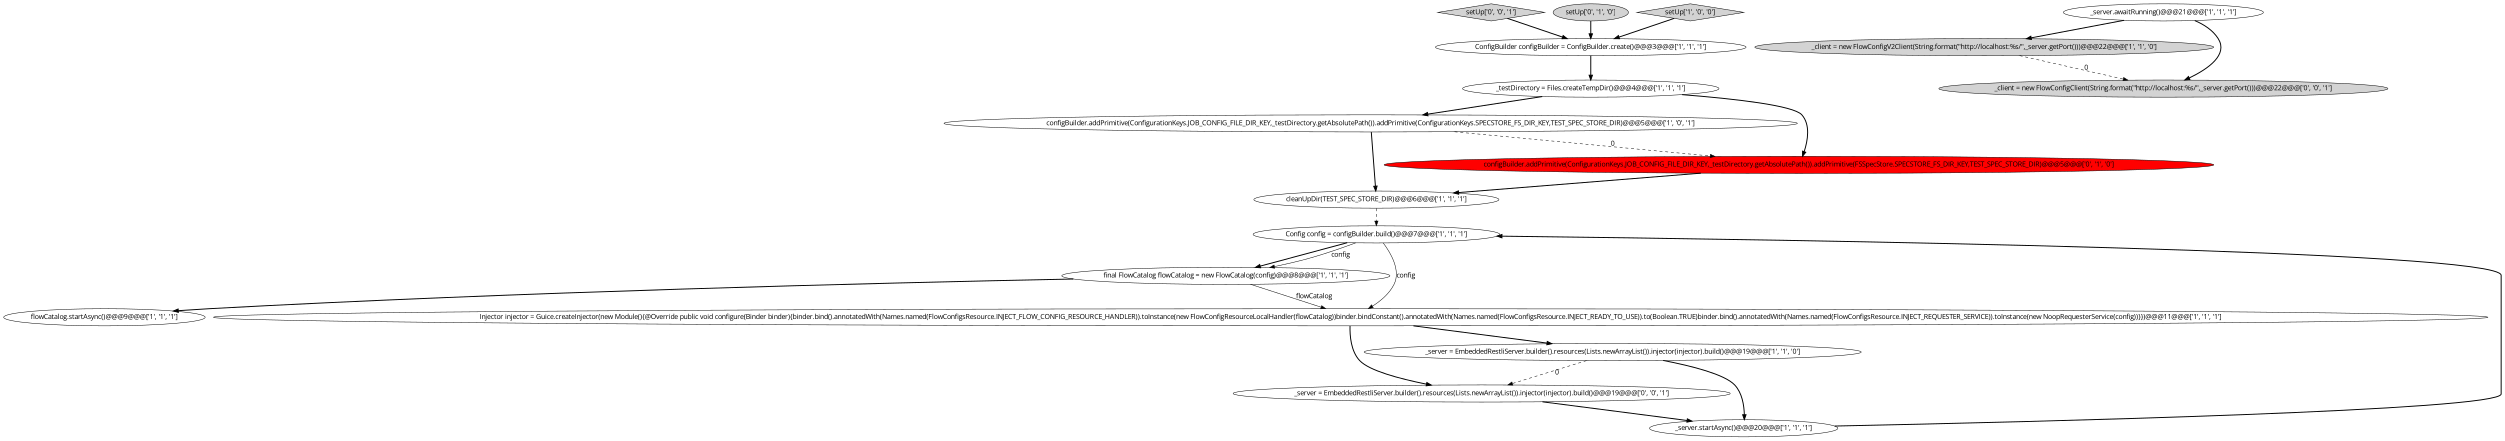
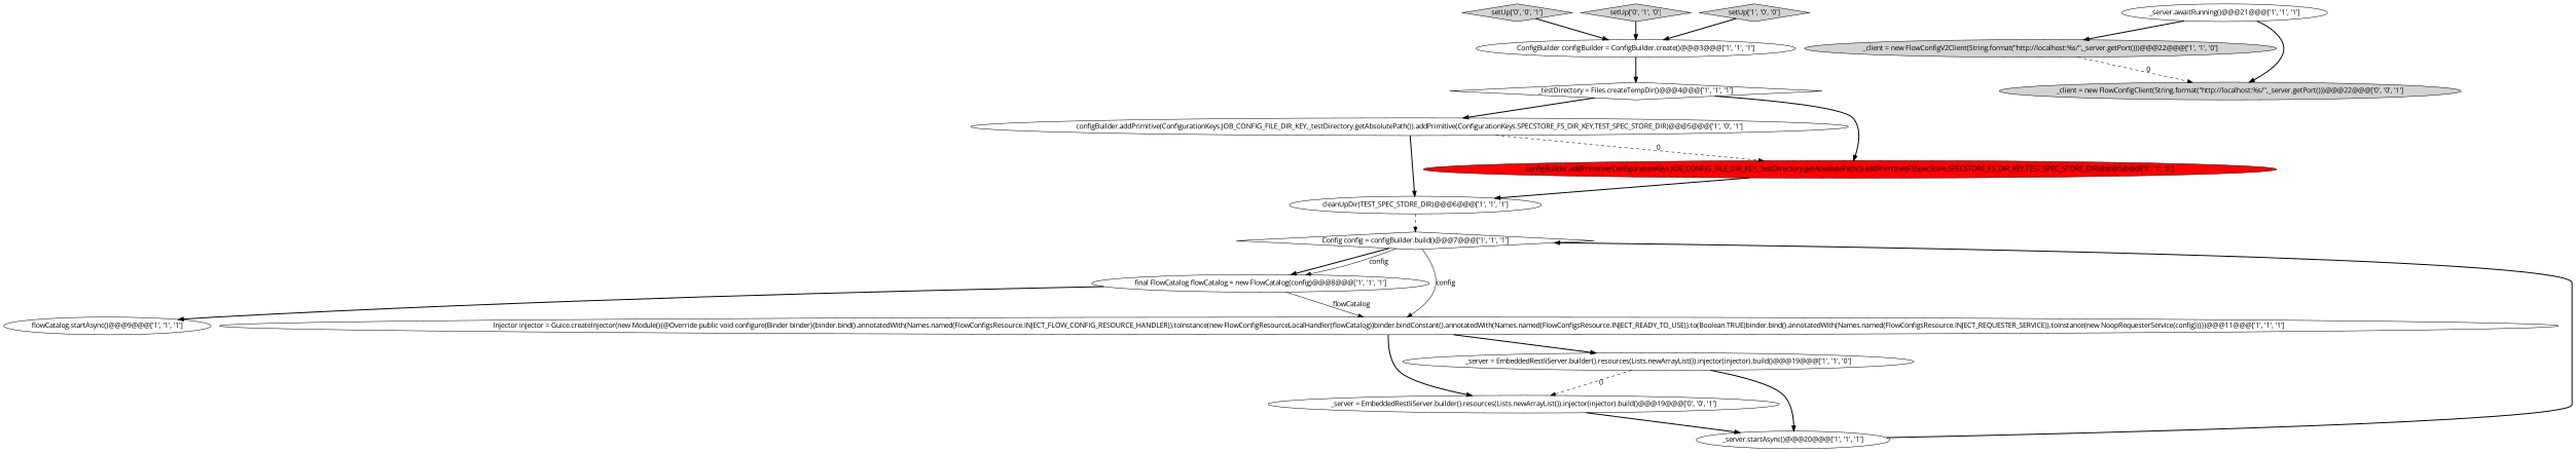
  digraph {
    fontname="Open Sans"
    node [fillcolor=white fontname="Open Sans" shape=ellipse style=filled]
    edge [fontname="Open Sans" style=bold]
    n1 [label="configBuilder.addPrimitive(ConfigurationKeys.JOB_CONFIG_FILE_DIR_KEY,_testDirectory.getAbsolutePath()).addPrimitive(ConfigurationKeys.SPECSTORE_FS_DIR_KEY,TEST_SPEC_STORE_DIR)@@@5@@@['1', '0', '1']"]
    n2 [fillcolor=red label="configBuilder.addPrimitive(ConfigurationKeys.JOB_CONFIG_FILE_DIR_KEY,_testDirectory.getAbsolutePath()).addPrimitive(FSSpecStore.SPECSTORE_FS_DIR_KEY,TEST_SPEC_STORE_DIR)@@@5@@@['0', '1', '0']"]
    n3 [label="cleanUpDir(TEST_SPEC_STORE_DIR)@@@6@@@['1', '1', '1']"]
-   n4 [label="Config config = configBuilder.build()@@@7@@@['1', '1', '1']"]
+   n4 [label="Config config = configBuilder.build()@@@7@@@['1', '1', '1']" shape=diamond]
    n5 [fillcolor=lightgray label="setUp['0', '0', '1']" shape=diamond]
    n6 [label="ConfigBuilder configBuilder = ConfigBuilder.create()@@@3@@@['1', '1', '1']"]
-   n7 [label="_testDirectory = Files.createTempDir()@@@4@@@['1', '1', '1']"]
+   n7 [label="_testDirectory = Files.createTempDir()@@@4@@@['1', '1', '1']" shape=diamond]
    n8 [fillcolor=lightgray label="_client = new FlowConfigV2Client(String.format(\"http://localhost:%s/\",_server.getPort()))@@@22@@@['1', '1', '0']"]
    n9 [fillcolor=lightgray label="_client = new FlowConfigClient(String.format(\"http://localhost:%s/\",_server.getPort()))@@@22@@@['0', '0', '1']"]
    n10 [label="flowCatalog.startAsync()@@@9@@@['1', '1', '1']"]
    n11 [label="final FlowCatalog flowCatalog = new FlowCatalog(config)@@@8@@@['1', '1', '1']"]
    n12 [label="Injector injector = Guice.createInjector(new Module(){@Override public void configure(Binder binder){binder.bind().annotatedWith(Names.named(FlowConfigsResource.INJECT_FLOW_CONFIG_RESOURCE_HANDLER)).toInstance(new FlowConfigResourceLocalHandler(flowCatalog))binder.bindConstant().annotatedWith(Names.named(FlowConfigsResource.INJECT_READY_TO_USE)).to(Boolean.TRUE)binder.bind().annotatedWith(Names.named(FlowConfigsResource.INJECT_REQUESTER_SERVICE)).toInstance(new NoopRequesterService(config))}})@@@11@@@['1', '1', '1']"]
    n13 [label="_server = EmbeddedRestliServer.builder().resources(Lists.newArrayList()).injector(injector).build()@@@19@@@['1', '1', '0']"]
    n14 [label="_server = EmbeddedRestliServer.builder().resources(Lists.newArrayList()).injector(injector).build()@@@19@@@['0', '0', '1']"]
    n15 [label="_server.startAsync()@@@20@@@['1', '1', '1']"]
-   n16 [fillcolor=lightgray label="setUp['0', '1', '0']"]
+   n16 [fillcolor=lightgray label="setUp['0', '1', '0']" shape=diamond]
    n17 [fillcolor=lightgray label="setUp['1', '0', '0']" shape=diamond]
    n18 [label="_server.awaitRunning()@@@21@@@['1', '1', '1']"]
    n1 -> n2 [label=0 style=dashed]
    n1 -> n3
    n2 -> n3
    n3 -> n4 [style=dashed]
    n4 -> n11
    n4 -> n11 [label=config style=solid]
    n4 -> n12 [label=config style=solid]
    n5 -> n6
    n6 -> n7
    n7 -> n1
    n7 -> n2
    n8 -> n9 [label=0 style=dashed]
    n11 -> n10
    n11 -> n12 [label=flowCatalog style=solid]
    n12 -> n13
    n12 -> n14
    n13 -> n14 [label=0 style=dashed]
    n13 -> n15
    n14 -> n15
    n15 -> n4
    n16 -> n6
    n17 -> n6
    n18 -> n8
    n18 -> n9
  }
